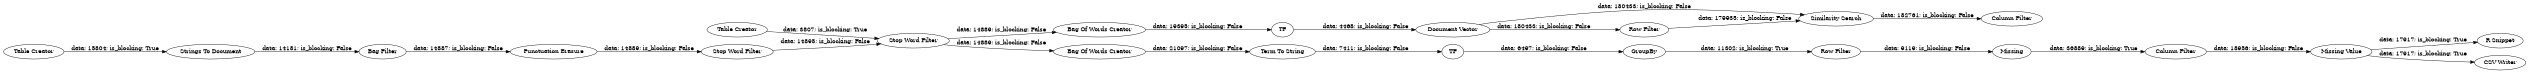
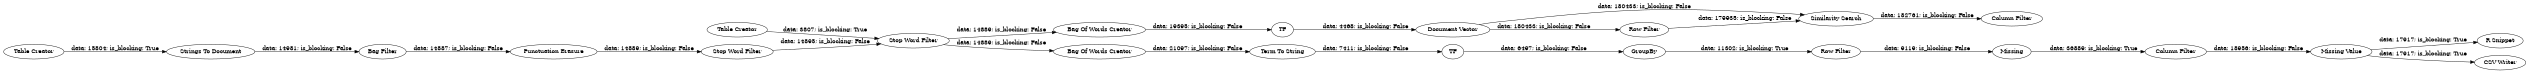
  digraph {
    rankdir=LR
    n1 [label="Stop Word Filter"]
    n2 [label="Stop Word Filter"]
    n3 [label="Bag Of Words Creator"]
    n4 [label="Bag Of Words Creator"]
    n5 [label="Column Filter"]
    n6 [label=TF]
    n7 [label="Document Vector"]
    n8 [label=GroupBy]
    n9 [label="Row Filter"]
    n10 [label=Missing]
    n11 [label="R Snippet"]
    n12 [label="Strings To Document"]
    n13 [label="Bag Filter"]
    n14 [label="Punctuation Erasure"]
    n15 [label=TF]
    n16 [label="Term To String"]
    n17 [label="Table Creator"]
    n18 [label="Column Filter"]
    n19 [label="Missing Value"]
    n20 [label="CSV Writer"]
    n21 [label="Similarity Search"]
    n22 [label="Row Filter"]
    n23 [label="Table Creator"]
    n1 -> n2 [label="data: 14895; is_blocking: False"]
    n2 -> n3 [label="data: 14889; is_blocking: False"]
    n2 -> n4 [label="data: 14889; is_blocking: False"]
    n3 -> n6 [label="data: 19395; is_blocking: False"]
    n4 -> n16 [label="data: 21097; is_blocking: False"]
    n6 -> n7 [label="data: 4468; is_blocking: False"]
    n7 -> n21 [label="data: 180433; is_blocking: False"]
    n7 -> n22 [label="data: 180433; is_blocking: False"]
    n8 -> n9 [label="data: 11302; is_blocking: True"]
    n9 -> n10 [label="data: 9119; is_blocking: False"]
    n10 -> n18 [label="data: 36889; is_blocking: True"]
-   n12 -> n13 [label="data: 14181; is_blocking: False"]
+   n12 -> n13 [label="data: 14981; is_blocking: False"]
    n13 -> n14 [label="data: 14887; is_blocking: False"]
    n14 -> n1 [label="data: 14889; is_blocking: False"]
    n15 -> n8 [label="data: 6497; is_blocking: False"]
    n16 -> n15 [label="data: 7411; is_blocking: False"]
    n17 -> n12 [label="data: 15804; is_blocking: True"]
    n18 -> n19 [label="data: 18956; is_blocking: False"]
    n19 -> n11 [label="data: 17917; is_blocking: True"]
    n19 -> n20 [label="data: 17917; is_blocking: True"]
    n21 -> n5 [label="data: 182761; is_blocking: False"]
    n22 -> n21 [label="data: 179935; is_blocking: False"]
    n23 -> n2 [label="data: 3807; is_blocking: True"]
  }
